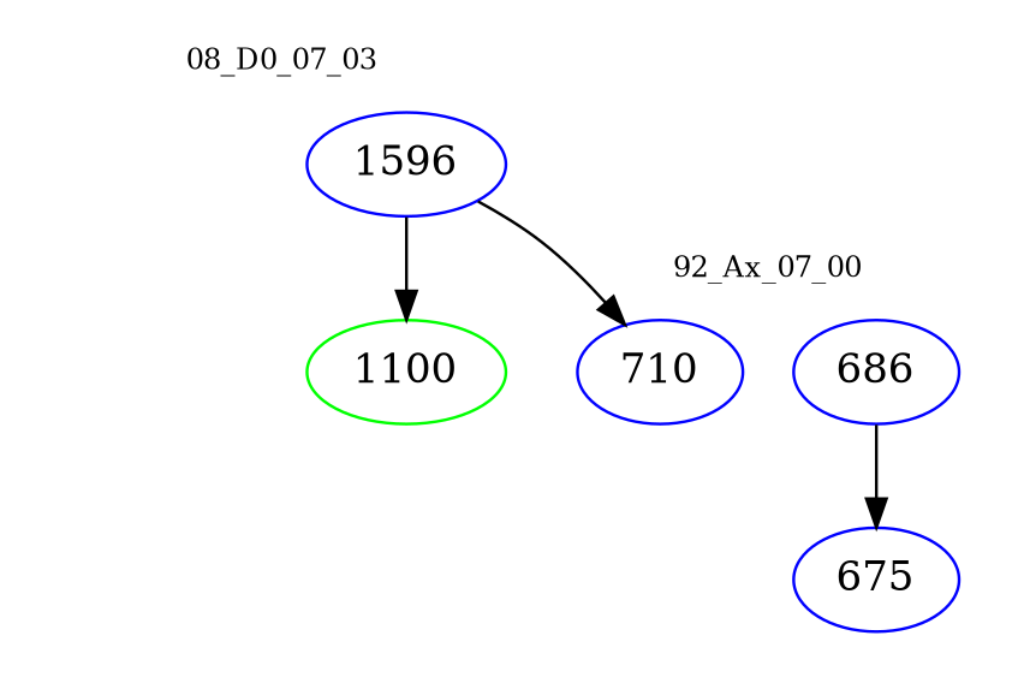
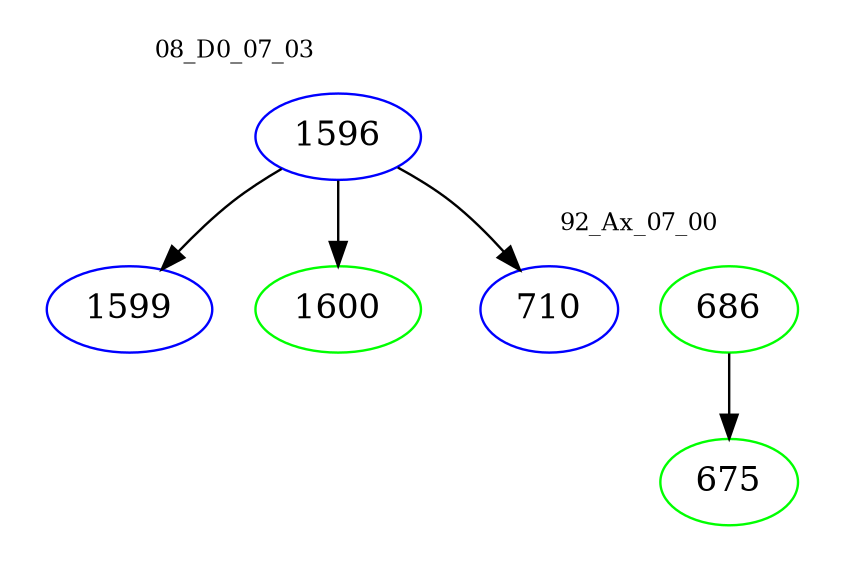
  digraph {
    node [color=blue]
    edge [color=black]
-   n1 [label=686]
-   n2 [label=675]
+   n1 [color=green label=686]
+   n2 [color=green label=675]
    n3 [label=710]
    n4 [label=1596]
-   n6 [color=green label=1100]
+   n5 [label=1599]
+   n6 [color=green label=1600]
    subgraph cluster_1 {
      color=white
      fontsize=10
      label="92_Ax_07_00"
      n1
      n2
      n3
    }
    subgraph cluster_2 {
      color=white
      fontsize=10
      label="08_D0_07_03"
      n4
+     n5
      n6
    }
    n1 -> n2
    n4 -> n3
+   n4 -> n5
    n4 -> n6
  }
